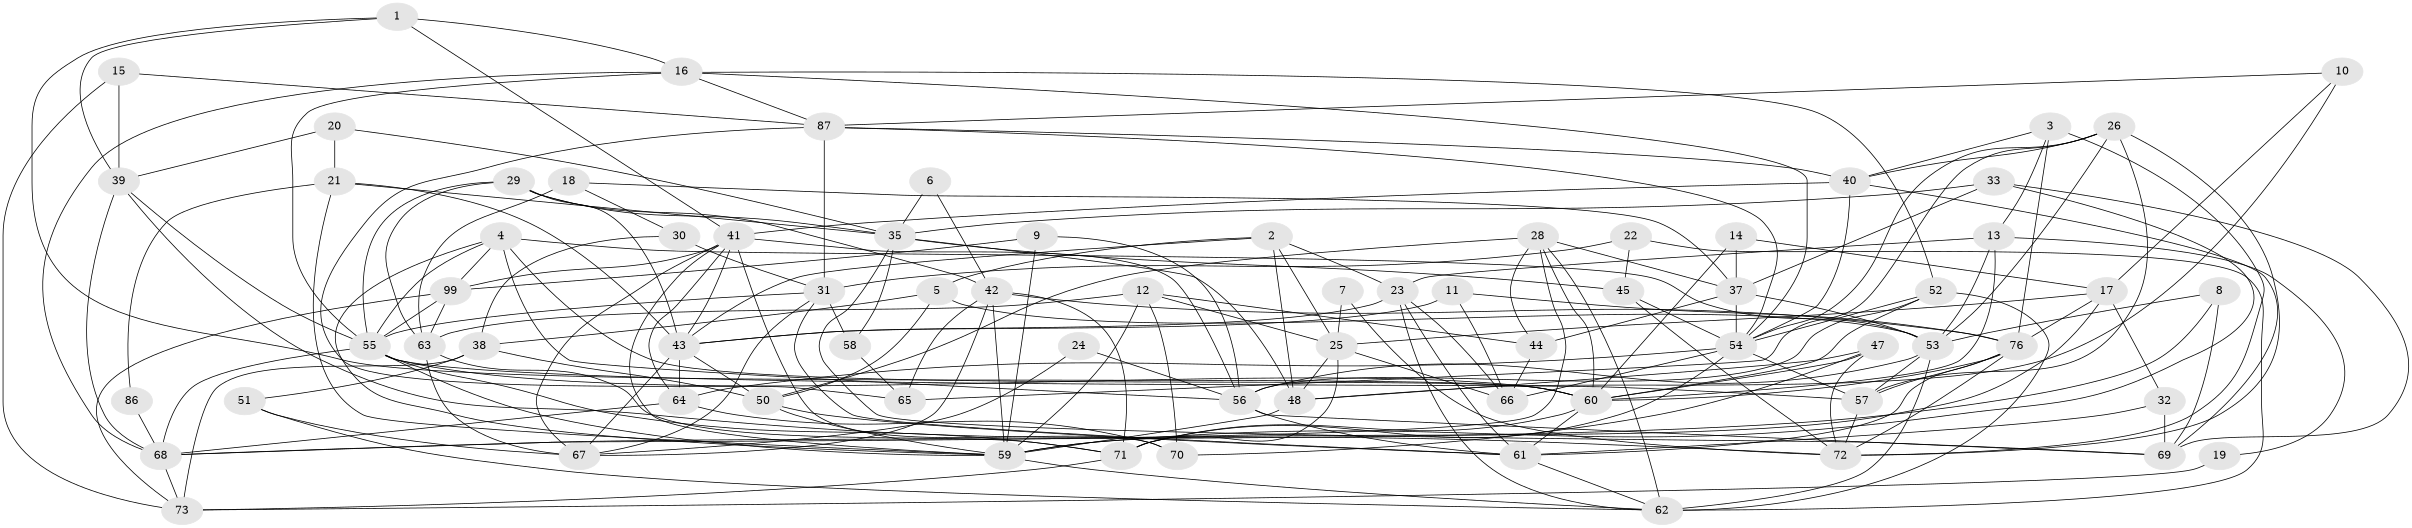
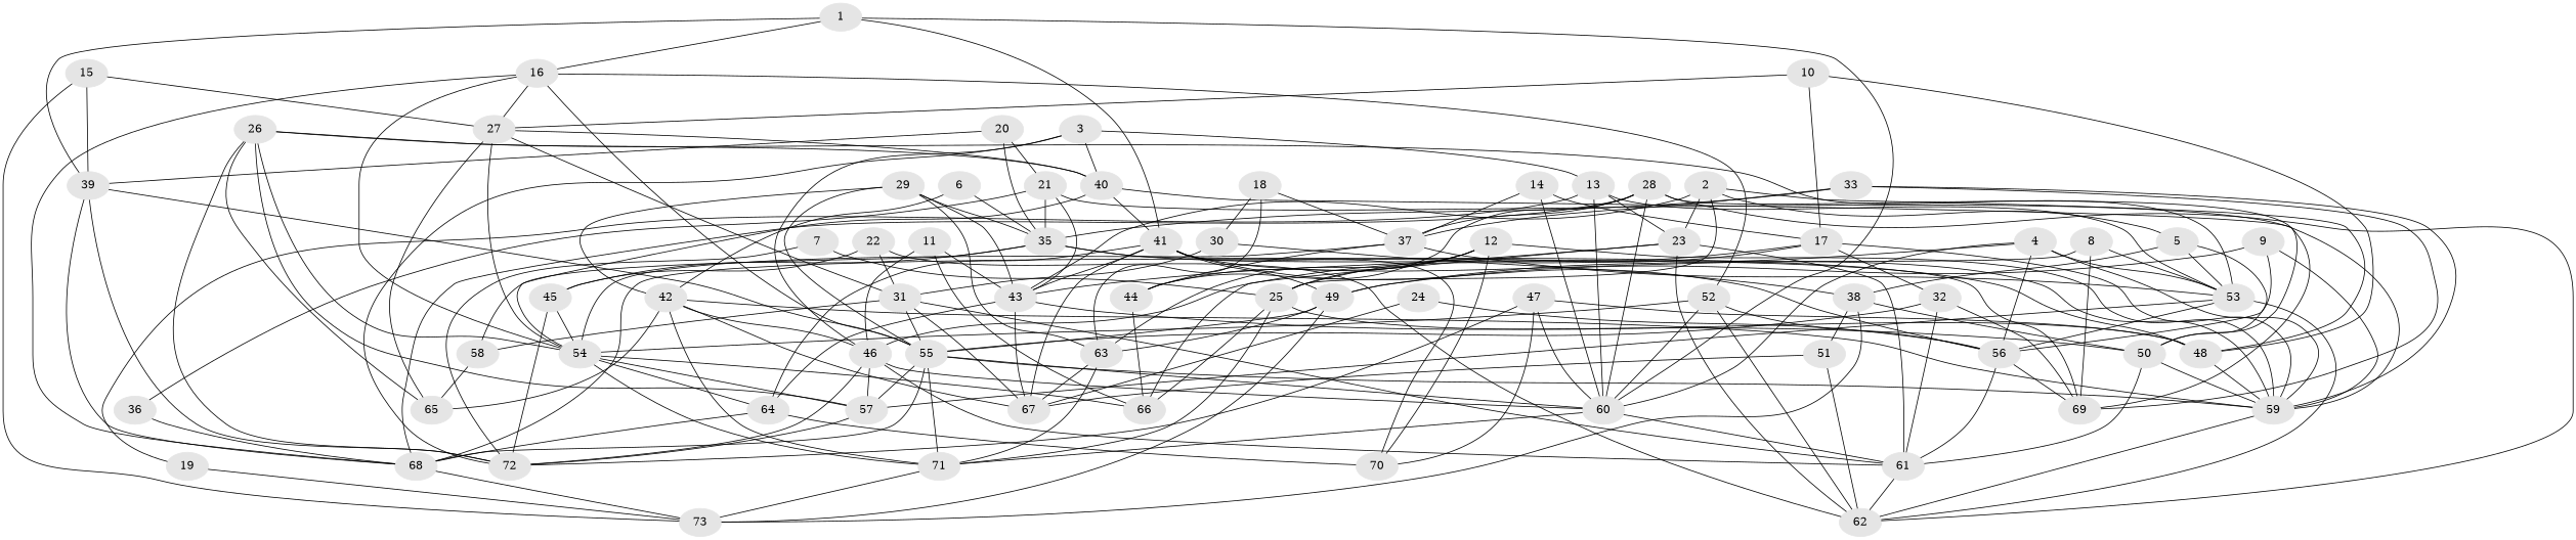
  graph {
    node [color=gray90 style=filled]
    edge [weight=1.0]
    1
    16
    39
    41
    60
    68
-   27 [label=87]
+   27
    52
    54
    55
    72
    43
-   49 [label=99]
+   49
    56
    59
    70
    67
    64
    61
    71
    2
    5
    23
    48
    25
    53
    38
    50
    7
    66
    62
    3
    13
    40
-   46 [label=76]
+   46
    19
    69
    57
    4
    63
    73
    51
    6
    35
    42
    45
    58
    65
    8
    9
    10
    17
    32
    31
    11
    12
    44
    14
    37
    15
    18
    30
    20
    21
-   36 [label=86]
+   36
    22
    33
    24
    26
    28
    29
    47
    1 -- 16
    1 -- 39
    1 -- 41
    1 -- 60
    16 -- 68
    16 -- 27
    16 -- 52
    16 -- 54
    16 -- 55 [weight=2.0]
    39 -- 68
    39 -- 55
    39 -- 72
    41 -- 43
    41 -- 49
    41 -- 56
    41 -- 59
    41 -- 70
    41 -- 67
    41 -- 64 [weight=2.0]
    60 -- 61
    60 -- 71
    68 -- 73
    27 -- 54
    27 -- 40
    27 -- 65
    27 -- 31
    52 -- 60
    52 -- 54
    52 -- 56
    52 -- 62
    54 -- 64
    54 -- 71
    54 -- 66
    54 -- 57
    55 -- 60
    55 -- 68
    55 -- 59
    55 -- 71
    55 -- 57 [weight=2.0]
    43 -- 67
    43 -- 64
    43 -- 50
    49 -- 55
    49 -- 63
    49 -- 73
    56 -- 61
    56 -- 69
    59 -- 62
    64 -- 68
    64 -- 70
    61 -- 62
    71 -- 73
    2 -- 43
    2 -- 5
    2 -- 23
    2 -- 48
    2 -- 25
    5 -- 53
    5 -- 38
    5 -- 50
    23 -- 43
    23 -- 61
    23 -- 66
    23 -- 62
    48 -- 59
    25 -- 71
    25 -- 48
    25 -- 66
    53 -- 56
    53 -- 62
    53 -- 57
    38 -- 50
    38 -- 73
    38 -- 51
    50 -- 59 [weight=2.0]
    50 -- 61
    7 -- 72
    7 -- 25
    3 -- 72
    3 -- 13
    3 -- 40
    3 -- 46
    13 -- 60 [weight=2.0]
    13 -- 23
    13 -- 53
    13 -- 19
    40 -- 41
    40 -- 54
    40 -- 69
    46 -- 60
    46 -- 72
    46 -- 61
    46 -- 57
    19 -- 73
    57 -- 72
    4 -- 60
    4 -- 49
    4 -- 56 [weight=2.0]
    4 -- 59 [weight=2.0]
    4 -- 53
    63 -- 67
    63 -- 71
    51 -- 67
    51 -- 62
    6 -- 35
    6 -- 42
    35 -- 48
    35 -- 69
    35 -- 45
    35 -- 58
    42 -- 59
    42 -- 67
    42 -- 71
    42 -- 46
    42 -- 65
    45 -- 54
    45 -- 72
    58 -- 65
    8 -- 68
    8 -- 53
    8 -- 69
    9 -- 49
    9 -- 56
    9 -- 59
    10 -- 27
    10 -- 48
    10 -- 17
    17 -- 59
    17 -- 25
    17 -- 46
    17 -- 32
-   4 -- 55
+   32 -- 55
    32 -- 61
    32 -- 69
    31 -- 55
    31 -- 67
    31 -- 61
    31 -- 58
    11 -- 43
    11 -- 66
    11 -- 46 [weight=2.0]
    12 -- 59 [weight=2.0]
    12 -- 70
    12 -- 25
    12 -- 63
    12 -- 44
    44 -- 66
    14 -- 60
    14 -- 17
    14 -- 37
    37 -- 54
    37 -- 53
    37 -- 44
    15 -- 39
    15 -- 27
    15 -- 73
    18 -- 63 [weight=2.0]
    18 -- 37
    18 -- 30
    30 -- 38
    30 -- 31
    20 -- 39
    20 -- 35
    20 -- 21
    21 -- 43
    21 -- 59
    21 -- 35
    21 -- 36
    36 -- 68
    22 -- 62 [weight=2.0]
    22 -- 45
    22 -- 31
    33 -- 59
    33 -- 69
    33 -- 35
    33 -- 37
    24 -- 56
    24 -- 67
    26 -- 54
    26 -- 72
    26 -- 53
    26 -- 40
    26 -- 57
    26 -- 65
    28 -- 60
    28 -- 68
    28 -- 50
    28 -- 62
    28 -- 44
    28 -- 37
    29 -- 55
    29 -- 43
    29 -- 63
    29 -- 35
    29 -- 42
    47 -- 60 [weight=2.0]
    47 -- 72
    47 -- 70
    47 -- 48
  }
